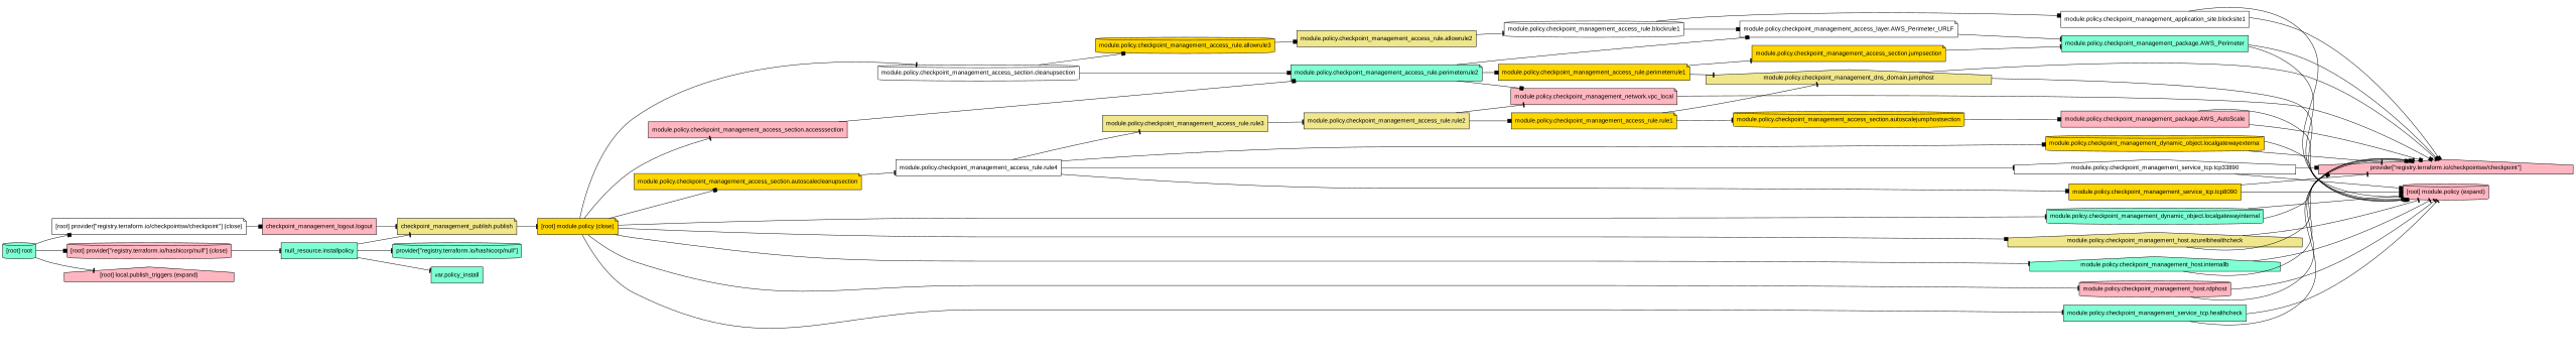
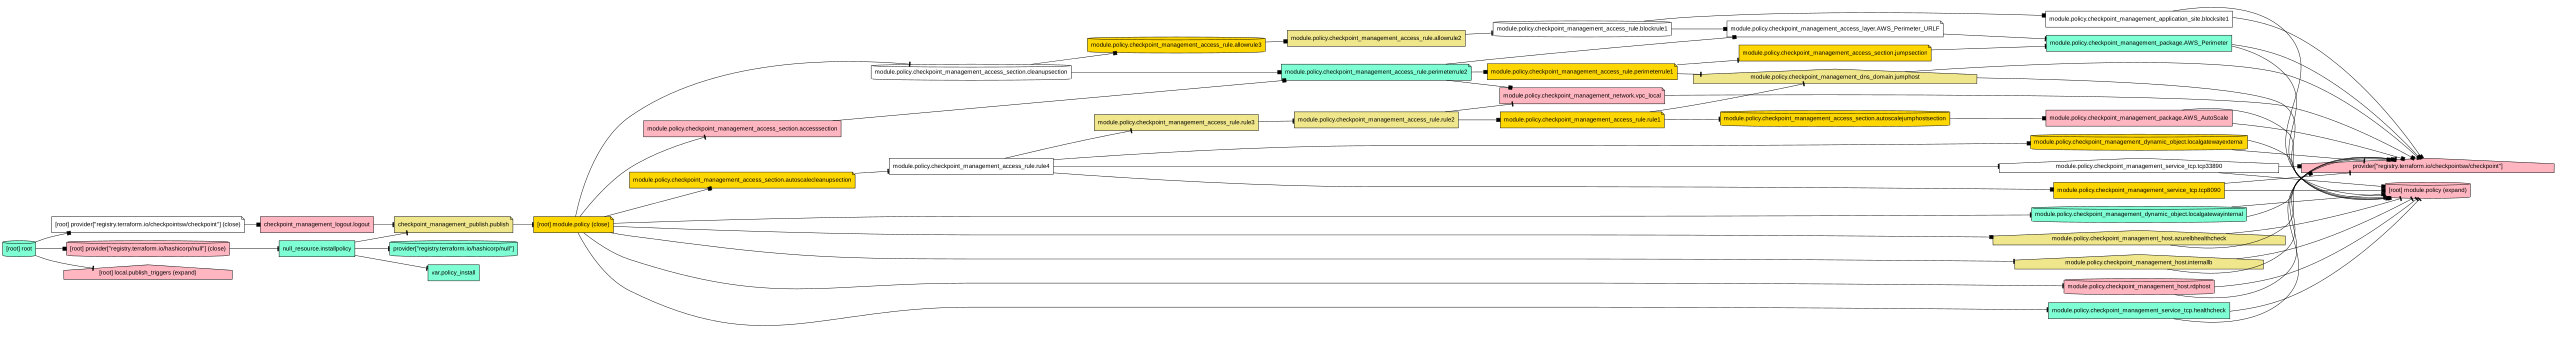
  digraph {
    compound=true
    fontname="Liberation Sans"
    newrank=true
    rankdir=LR
    node [fillcolor=lightpink fontname="Liberation Sans" shape=box style=filled]
    edge [arrowhead=tee fontname="Liberation Sans"]
    n1 [label="checkpoint_management_logout.logout"]
    n2 [fillcolor=khaki label="checkpoint_management_publish.publish" shape=note]
    "[root] module.policy (close)" [fillcolor=gold shape=note]
    n4 [fillcolor=white label="module.policy.checkpoint_management_access_layer.AWS_Perimeter_URLF" shape=note]
    n5 [fillcolor=aquamarine label="module.policy.checkpoint_management_package.AWS_Perimeter"]
    n6 [fillcolor=khaki label="module.policy.checkpoint_management_access_rule.allowrule2"]
    n7 [fillcolor=white label="module.policy.checkpoint_management_access_rule.blockrule1" shape=cylinder]
    n8 [fillcolor=gold label="module.policy.checkpoint_management_access_rule.allowrule3" shape=cylinder]
    n9 [fillcolor=white label="module.policy.checkpoint_management_application_site.blocksite1"]
    n10 [fillcolor=gold label="module.policy.checkpoint_management_access_rule.perimeterrule1" shape=note]
    n11 [fillcolor=gold label="module.policy.checkpoint_management_access_section.jumpsection" shape=note]
    n12 [fillcolor=khaki label="module.policy.checkpoint_management_dns_domain.jumphost" shape=house]
    n13 [fillcolor=aquamarine label="module.policy.checkpoint_management_access_rule.perimeterrule2" shape=note]
    n14 [label="module.policy.checkpoint_management_network.vpc_local" shape=note]
    n15 [fillcolor=gold label="module.policy.checkpoint_management_access_rule.rule1" shape=note]
    n16 [fillcolor=gold label="module.policy.checkpoint_management_access_section.autoscalejumphostsection" shape=cylinder]
    n17 [fillcolor=khaki label="module.policy.checkpoint_management_access_rule.rule2"]
    n18 [fillcolor=khaki label="module.policy.checkpoint_management_access_rule.rule3"]
    n19 [fillcolor=white label="module.policy.checkpoint_management_access_rule.rule4"]
    n20 [fillcolor=gold label="module.policy.checkpoint_management_dynamic_object.localgatewayexternal" shape=cylinder]
    n21 [fillcolor=white label="module.policy.checkpoint_management_service_tcp.tcp33890" shape=house]
    n22 [fillcolor=gold label="module.policy.checkpoint_management_service_tcp.tcp8090"]
    n23 [label="module.policy.checkpoint_management_access_section.accesssection"]
    n24 [fillcolor=gold label="module.policy.checkpoint_management_access_section.autoscalecleanupsection" shape=note]
    n25 [label="module.policy.checkpoint_management_package.AWS_AutoScale"]
    n26 [fillcolor=white label="module.policy.checkpoint_management_access_section.cleanupsection" shape=cylinder]
    n27 [label="provider[\"registry.terraform.io/checkpointsw/checkpoint\"]" shape=house]
    "[root] module.policy (expand)" [shape=cylinder]
    n29 [fillcolor=aquamarine label="module.policy.checkpoint_management_dynamic_object.localgatewayinternal" shape=cylinder]
    n30 [fillcolor=khaki label="module.policy.checkpoint_management_host.azurelbhealthcheck" shape=house]
-   n31 [fillcolor=aquamarine label="module.policy.checkpoint_management_host.internallb" shape=house]
+   n31 [fillcolor=khaki label="module.policy.checkpoint_management_host.internallb" shape=house]
    n32 [label="module.policy.checkpoint_management_host.rdphost" shape=cylinder]
    n33 [fillcolor=aquamarine label="module.policy.checkpoint_management_service_tcp.healthcheck"]
    n34 [fillcolor=aquamarine label="null_resource.installpolicy"]
    n35 [fillcolor=aquamarine label="provider[\"registry.terraform.io/hashicorp/null\"]" shape=cylinder]
    n36 [fillcolor=aquamarine label="var.policy_install"]
    "[root] provider[\"registry.terraform.io/checkpointsw/checkpoint\"] (close)" [fillcolor=white shape=note]
    "[root] provider[\"registry.terraform.io/hashicorp/null\"] (close)" [shape=cylinder]
    "[root] root" [fillcolor=aquamarine shape=cylinder]
    "[root] local.publish_triggers (expand)" [shape=house]
    subgraph sub_1 {
      n1
      n2
      "[root] module.policy (close)"
      n4
      n5
      n6
      n7
      n8
      n9
      n10
      n11
      n12
      n13
      n14
      n15
      n16
      n17
      n18
      n19
      n20
      n21
      n22
      n23
      n24
      n25
      n26
      n27
      "[root] module.policy (expand)"
      n29
      n30
      n31
      n32
      n33
      n34
      n35
      n36
      "[root] provider[\"registry.terraform.io/checkpointsw/checkpoint\"] (close)"
      "[root] provider[\"registry.terraform.io/hashicorp/null\"] (close)"
      "[root] root"
      "[root] local.publish_triggers (expand)"
    }
    n1 -> n2
    n2 -> "[root] module.policy (close)"
    "[root] module.policy (close)" -> n23
    "[root] module.policy (close)" -> n24 [arrowhead=box]
    "[root] module.policy (close)" -> n26
    "[root] module.policy (close)" -> n29
    "[root] module.policy (close)" -> n30 [arrowhead=box]
    "[root] module.policy (close)" -> n31
    "[root] module.policy (close)" -> n32
    "[root] module.policy (close)" -> n33
    n4 -> n5
    n5 -> n27 [arrowhead=box]
    n5 -> "[root] module.policy (expand)" [arrowhead=box]
    n6 -> n7
    n7 -> n4 [arrowhead=box]
    n7 -> n9 [arrowhead=box]
    n8 -> n6 [arrowhead=box]
    n9 -> n27 [arrowhead=box]
    n9 -> "[root] module.policy (expand)" [arrowhead=box]
    n10 -> n11
    n10 -> n12
    n11 -> n5
    n12 -> n27
    n12 -> "[root] module.policy (expand)"
    n13 -> n4 [arrowhead=box]
    n13 -> n10 [arrowhead=box]
    n13 -> n14 [arrowhead=box]
    n14 -> n27 [arrowhead=box]
    n15 -> n12
    n15 -> n16
    n16 -> n25 [arrowhead=box]
    n17 -> n14
    n17 -> n15 [arrowhead=box]
    n18 -> n17
    n19 -> n18
    n19 -> n20 [arrowhead=box]
    n19 -> n21
    n19 -> n22 [arrowhead=box]
    n20 -> n27
    n20 -> "[root] module.policy (expand)"
    n21 -> n27 [arrowhead=box]
    n21 -> "[root] module.policy (expand)" [arrowhead=box]
    n22 -> n27
    n22 -> "[root] module.policy (expand)" [arrowhead=box]
    n23 -> n13 [arrowhead=box]
    n24 -> n19
    n25 -> n27 [arrowhead=box]
    n25 -> "[root] module.policy (expand)"
    n26 -> n8 [arrowhead=box]
    n26 -> n13 [arrowhead=box]
    n29 -> n27 [arrowhead=box]
    n29 -> "[root] module.policy (expand)" [arrowhead=box]
    n30 -> n27 [arrowhead=box]
    n30 -> "[root] module.policy (expand)"
    n31 -> n27 [arrowhead=box]
    n31 -> "[root] module.policy (expand)"
    n32 -> n27
    n32 -> "[root] module.policy (expand)"
    n33 -> n27
    n33 -> "[root] module.policy (expand)"
    n34 -> n2
    n34 -> n35
    n34 -> n36
    "[root] provider[\"registry.terraform.io/checkpointsw/checkpoint\"] (close)" -> n1 [arrowhead=box]
    "[root] provider[\"registry.terraform.io/hashicorp/null\"] (close)" -> n34
    "[root] root" -> "[root] provider[\"registry.terraform.io/checkpointsw/checkpoint\"] (close)" [arrowhead=box]
    "[root] root" -> "[root] provider[\"registry.terraform.io/hashicorp/null\"] (close)" [arrowhead=box]
    "[root] root" -> "[root] local.publish_triggers (expand)"
  }
